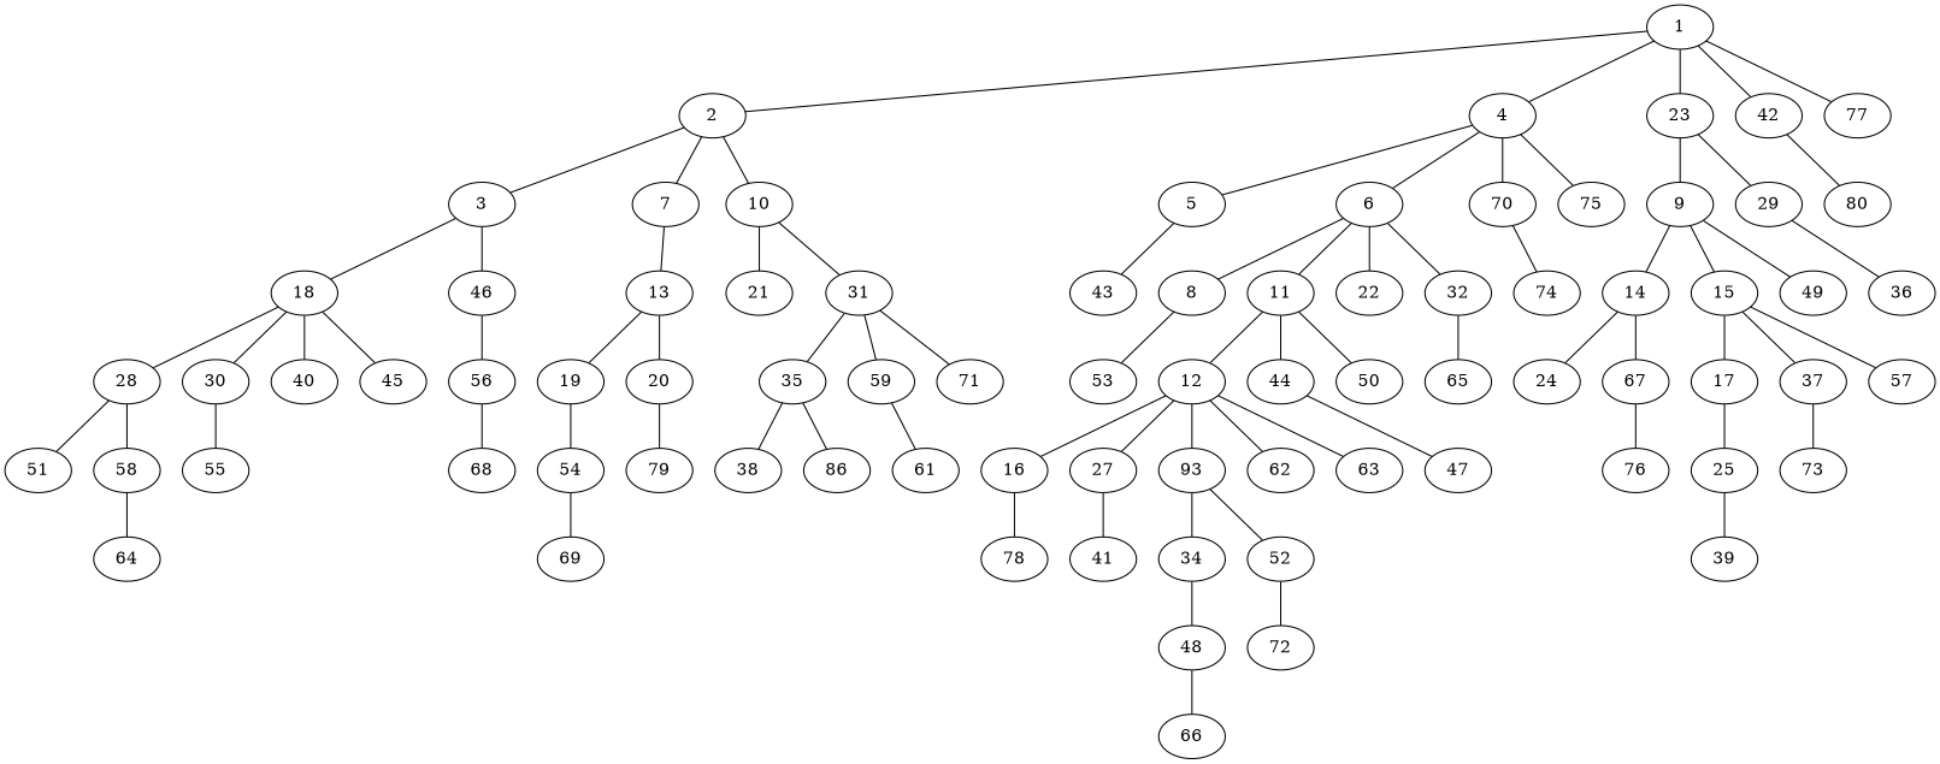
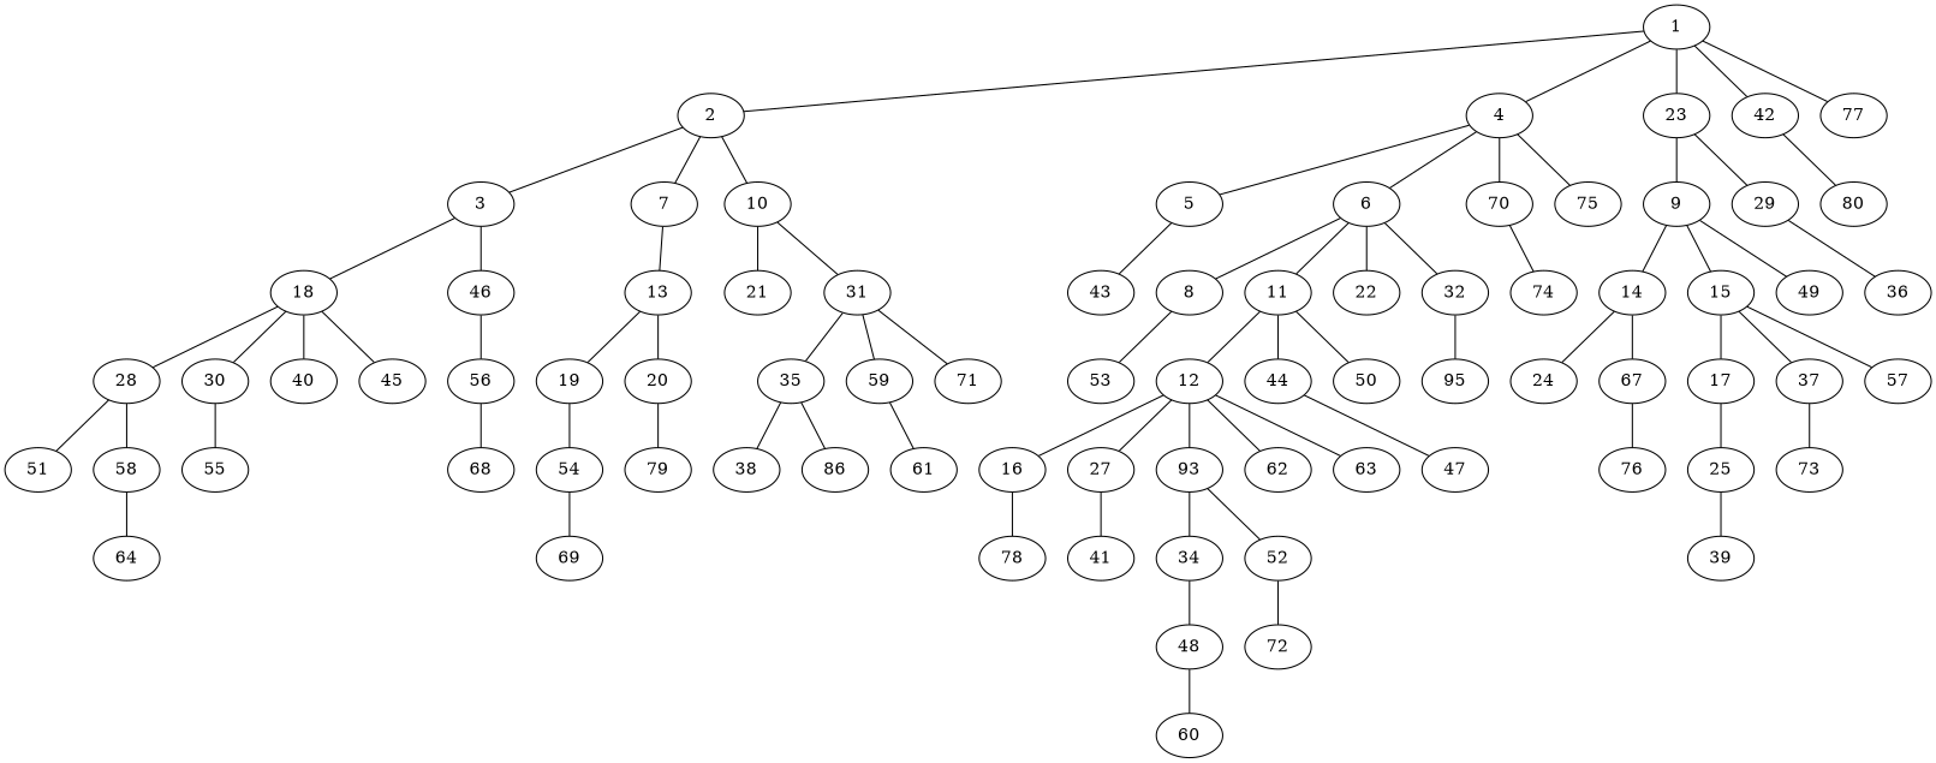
  graph {
    1
    2
    4
    23
    42
    77
    3
    7
    10
    5
    6
    70
    75
    9
    14
    15
    49
    29
    80
    18
    46
    13
    21
    31
    43
    8
    11
    22
    32
    74
    24
    67
    17
    37
    57
    36
    28
    30
    40
    45
    56
    19
    20
    35
    59
    71
    51
    58
    55
    68
    53
    12
    44
    50
-   65
+   65 [label=95]
    16
    27
    n58 [label=93]
    62
    63
    47
    54
    79
    76
    25
    73
    38
    n68 [label=86]
    61
    78
    41
    34
    52
    48
    72
    69
    39
    64
-   60 [label=66]
+   60
    1 -- 2
    1 -- 4
    1 -- 23
    1 -- 42
    1 -- 77
    2 -- 3
    2 -- 7
    2 -- 10
    4 -- 5
    4 -- 6
    4 -- 70
    4 -- 75
    23 -- 9
    23 -- 29
    42 -- 80
    3 -- 18
    3 -- 46
    7 -- 13
    10 -- 21
    10 -- 31
    5 -- 43
    6 -- 8
    6 -- 11
    6 -- 22
    6 -- 32
    70 -- 74
    9 -- 14
    9 -- 15
    9 -- 49
    14 -- 24
    14 -- 67
    15 -- 17
    15 -- 37
    15 -- 57
    29 -- 36
    18 -- 28
    18 -- 30
    18 -- 40
    18 -- 45
    46 -- 56
    13 -- 19
    13 -- 20
    31 -- 35
    31 -- 59
    31 -- 71
    8 -- 53
    11 -- 12
    11 -- 44
    11 -- 50
    32 -- 65
    67 -- 76
    17 -- 25
    37 -- 73
    28 -- 51
    28 -- 58
    30 -- 55
    56 -- 68
    19 -- 54
    20 -- 79
    35 -- 38
    35 -- n68
    59 -- 61
    58 -- 64
    12 -- 16
    12 -- 27
    12 -- n58
    12 -- 62
    12 -- 63
    44 -- 47
    16 -- 78
    27 -- 41
    n58 -- 34
    n58 -- 52
    54 -- 69
    25 -- 39
    34 -- 48
    52 -- 72
    48 -- 60
  }
